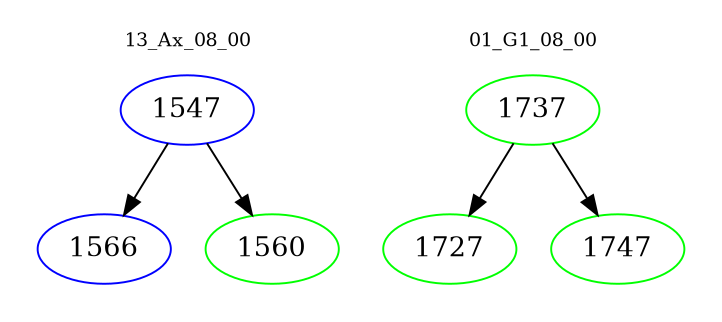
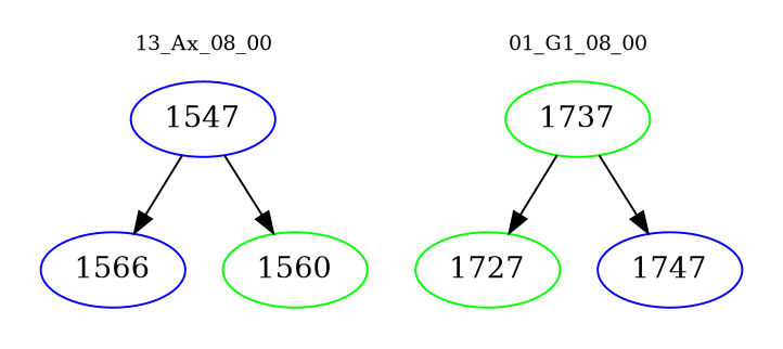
  digraph {
    node [color=blue]
    edge [color=black]
    n1 [label=1547]
    n2 [label=1566]
    n3 [color=green label=1560]
    n4 [color=green label=1737]
    n5 [color=green label=1727]
-   n6 [color=green label=1747]
+   n6 [label=1747]
    subgraph cluster_1 {
      color=white
      fontsize=10
      label="13_Ax_08_00"
      n1
      n2
      n3
    }
    subgraph cluster_2 {
      color=white
      fontsize=10
      label="01_G1_08_00"
      n4
      n5
      n6
    }
    n1 -> n2
    n1 -> n3
    n4 -> n5
    n4 -> n6
  }
